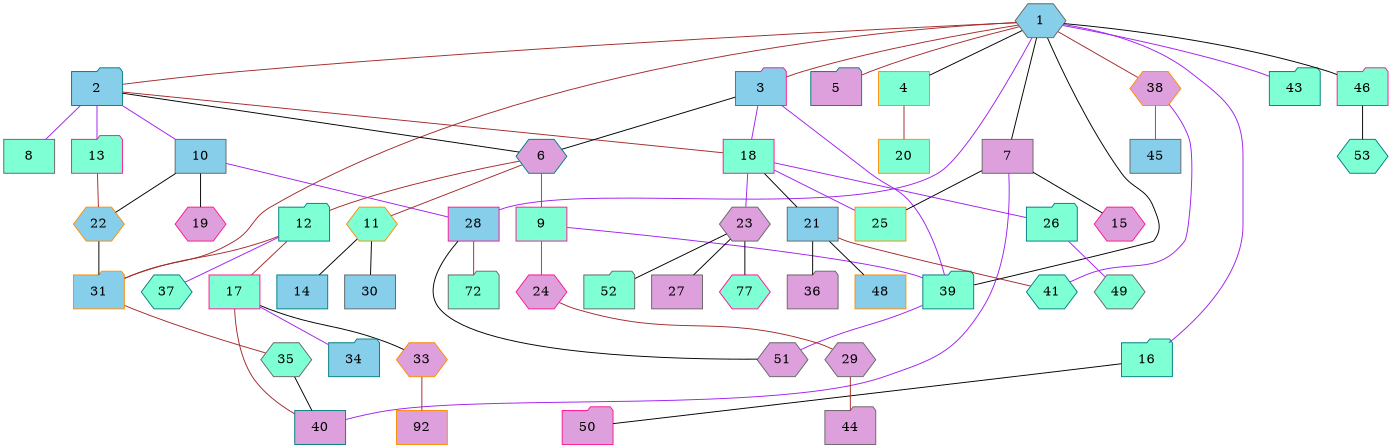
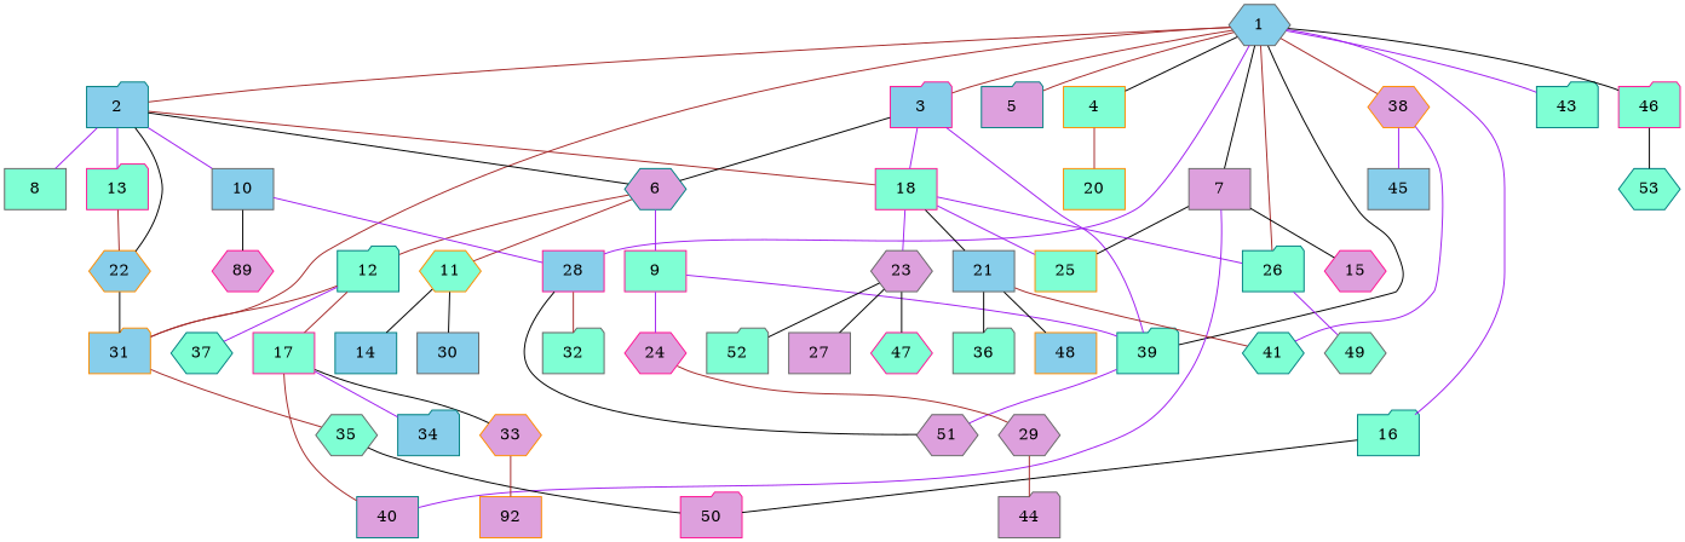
  graph {
    node [color=gray40 fillcolor=aquamarine shape=hexagon style=filled]
    edge [color=black weight=1.0]
    1 [fillcolor=skyblue]
    2 [color=teal fillcolor=skyblue shape=folder]
    3 [color=deeppink fillcolor=skyblue shape=folder]
    4 [color=darkorange shape=box]
    5 [color=teal fillcolor=plum shape=folder]
    7 [fillcolor=plum shape=box]
    16 [color=teal shape=folder]
    26 [color=teal shape=folder]
    28 [color=deeppink fillcolor=skyblue shape=box]
    31 [color=darkorange fillcolor=skyblue shape=folder]
    38 [color=darkorange fillcolor=plum]
    39 [color=teal shape=folder]
    43 [color=teal shape=folder]
    46 [color=deeppink shape=folder]
    6 [color=teal fillcolor=plum]
    8 [shape=box]
    10 [fillcolor=skyblue shape=box]
    13 [color=deeppink shape=folder]
    18 [color=deeppink shape=box]
    22 [color=darkorange fillcolor=skyblue]
    20 [color=darkorange shape=box]
    15 [color=deeppink fillcolor=plum]
    25 [color=darkorange shape=box]
    40 [color=teal fillcolor=plum shape=box]
    50 [color=deeppink fillcolor=plum shape=folder]
    49
-   32 [shape=folder label=72]
+   32 [shape=folder]
    51 [fillcolor=plum]
    35
    41 [color=teal]
    45 [fillcolor=skyblue shape=box]
    53 [color=teal]
    9 [color=deeppink shape=box]
    11 [color=darkorange]
    12 [color=teal shape=folder]
-   19 [color=deeppink fillcolor=plum]
+   19 [color=deeppink fillcolor=plum label=89]
    21 [fillcolor=skyblue shape=box]
    23 [fillcolor=plum]
    24 [color=deeppink fillcolor=plum]
    14 [color=teal fillcolor=skyblue shape=box]
    30 [fillcolor=skyblue shape=box]
    17 [color=deeppink shape=box]
    37 [color=teal]
    29 [fillcolor=plum]
    33 [color=darkorange fillcolor=plum]
    34 [color=teal fillcolor=skyblue shape=folder]
    n47 [color=darkorange fillcolor=plum label=92 shape=box]
-   36 [fillcolor=plum shape=folder]
+   36 [shape=folder]
    48 [color=darkorange fillcolor=skyblue shape=box]
    27 [fillcolor=plum shape=box]
-   47 [color=deeppink label=77]
+   47 [color=deeppink]
    52 [shape=folder]
    44 [fillcolor=plum shape=folder]
    1 -- 2 [color=brown]
    1 -- 3 [color=brown]
    1 -- 4
    1 -- 5 [color=brown]
    1 -- 7
    1 -- 16 [color=purple]
+   1 -- 26 [color=brown weight=2.0]
    1 -- 28 [color=purple]
    1 -- 31 [color=brown]
    1 -- 38 [color=brown]
    1 -- 39
    1 -- 43 [color=purple]
    1 -- 46
    2 -- 6
    2 -- 8 [color=purple weight=5.0]
    2 -- 10 [color=purple]
    2 -- 13 [color=purple]
    2 -- 18 [color=brown]
-   10 -- 22
+   2 -- 22
    3 -- 39 [color=purple]
    3 -- 6
    3 -- 18 [color=purple]
    4 -- 20 [color=brown]
    7 -- 15
    7 -- 25
    7 -- 40 [color=purple weight=2.0]
    16 -- 50
    26 -- 49 [color=purple]
    28 -- 32 [color=brown weight=2.0]
    28 -- 51
    31 -- 35 [color=brown]
    38 -- 41 [color=purple]
    38 -- 45 [color=purple]
    39 -- 51 [color=purple weight=2.0]
    46 -- 53
    6 -- 9 [color=purple weight=5.0]
    6 -- 11 [color=brown]
    6 -- 12 [color=brown]
    10 -- 28 [color=purple]
    10 -- 19
    13 -- 22 [color=brown]
    18 -- 26 [color=purple]
    18 -- 25 [color=purple]
    18 -- 21
    18 -- 23 [color=purple weight=3.0]
    22 -- 31 [weight=2.0]
-   35 -- 40
+   35 -- 50
    9 -- 39 [color=purple]
    9 -- 24 [color=purple]
    11 -- 14
    11 -- 30
    12 -- 31 [color=brown]
    12 -- 17 [color=brown]
    12 -- 37 [color=purple]
    21 -- 41 [color=brown]
    21 -- 36
    21 -- 48
    23 -- 27
    23 -- 47
    23 -- 52
    24 -- 29 [color=brown]
    17 -- 40 [color=brown]
    17 -- 33
    17 -- 34 [color=purple]
    29 -- 44 [color=brown]
    33 -- n47 [color=brown]
  }
